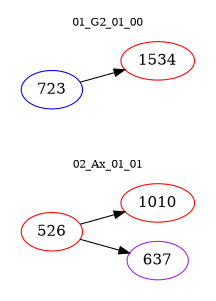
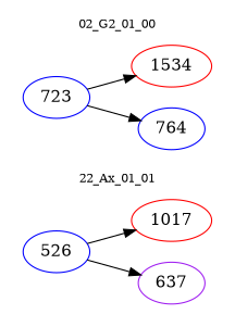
  digraph {
    rankdir=LR
    node [color=blue]
    edge [color=black]
-   n1 [color=red label=526]
+   n1 [label=526]
    n2 [color=purple label=637]
-   n3 [color=red label=1010]
+   n3 [color=red label=1017]
    n4 [label=723]
+   n5 [label=764]
    n6 [color=red label=1534]
    subgraph cluster_1 {
      color=white
      fontsize=10
-     label="02_Ax_01_01"
+     label="22_Ax_01_01"
      n1
      n2
      n3
    }
    subgraph cluster_2 {
      color=white
      fontsize=10
-     label="01_G2_01_00"
+     label="02_G2_01_00"
      n4
+     n5
      n6
    }
    n1 -> n2
    n1 -> n3
+   n4 -> n5
    n4 -> n6
  }
